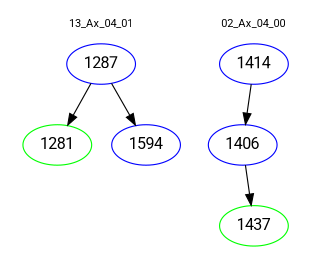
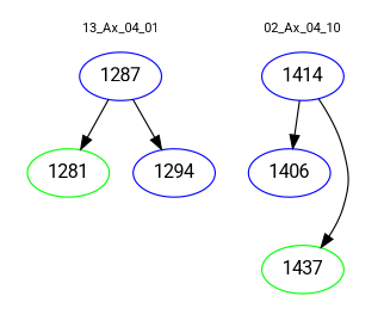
  digraph {
    fontname=Roboto
    node [color=blue fontname=Roboto]
    edge [color=black fontname=Roboto]
    n1 [label=1287]
    n2 [color=green label=1281]
-   n3 [label=1594]
+   n3 [label=1294]
    n4 [label=1414]
    n5 [label=1406]
    n6 [color=green label=1437]
    subgraph cluster_1 {
      color=white
      fontsize=10
      label="13_Ax_04_01"
      n1
      n2
      n3
    }
    subgraph cluster_2 {
      color=white
      fontsize=10
-     label="02_Ax_04_00"
+     label="02_Ax_04_10"
      n4
      n5
      n6
    }
    n1 -> n2
    n1 -> n3
    n4 -> n5
-   n5 -> n6
+   n4 -> n6
  }
